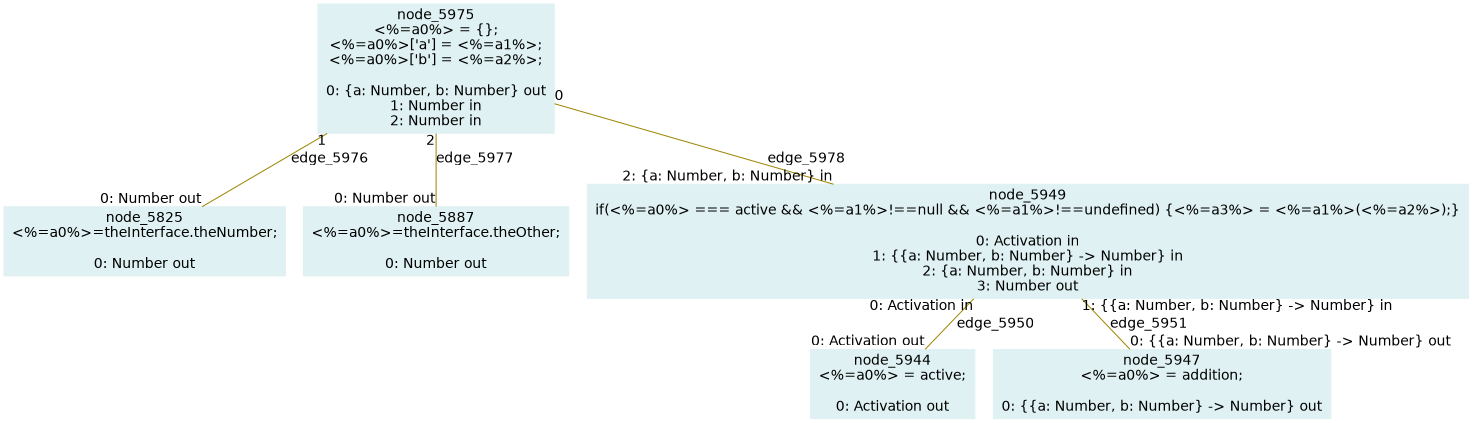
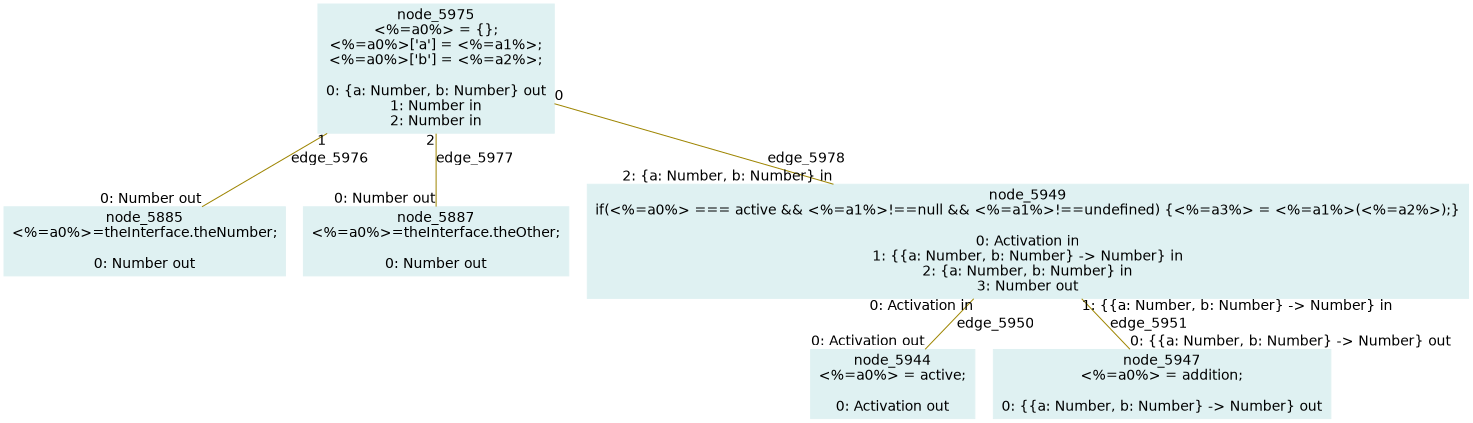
  digraph {
    fontname="DejaVu Sans"
    node [color="#dff1f2" fontname="DejaVu Sans" shape=box style=filled]
    edge [arrowHead=none arrowsize=1 color="#9d8400" dir=none fontname="DejaVu Sans" headlabel="0: Number out"]
-   n1 [label="node_5825\n<%=a0%>=theInterface.theNumber;\n\n0: Number out"]
+   n1 [label="node_5885\n<%=a0%>=theInterface.theNumber;\n\n0: Number out"]
    n2 [label="node_5887\n<%=a0%>=theInterface.theOther;\n\n0: Number out"]
    n3 [label="node_5949\nif(<%=a0%> === active && <%=a1%>!==null && <%=a1%>!==undefined) {<%=a3%> = <%=a1%>(<%=a2%>);}\n\n0: Activation in\n1: {{a: Number, b: Number} -> Number} in\n2: {a: Number, b: Number} in\n3: Number out"]
    n4 [label="node_5944\n<%=a0%> = active;\n\n0: Activation out"]
    n5 [label="node_5947\n<%=a0%> = addition;\n\n0: {{a: Number, b: Number} -> Number} out"]
    n6 [label="node_5975\n<%=a0%> = {};\n<%=a0%>['a'] = <%=a1%>;\n<%=a0%>['b'] = <%=a2%>;\n\n0: {a: Number, b: Number} out\n1: Number in\n2: Number in"]
    n3 -> n4 [headlabel="0: Activation out" label=edge_5950 taillabel="0: Activation in"]
    n3 -> n5 [headlabel="0: {{a: Number, b: Number} -> Number} out" label=edge_5951 taillabel="1: {{a: Number, b: Number} -> Number} in"]
    n6 -> n1 [label=edge_5976 taillabel=1]
    n6 -> n2 [label=edge_5977 taillabel=2]
    n6 -> n3 [headlabel="2: {a: Number, b: Number} in" label=edge_5978 taillabel=0]
  }
